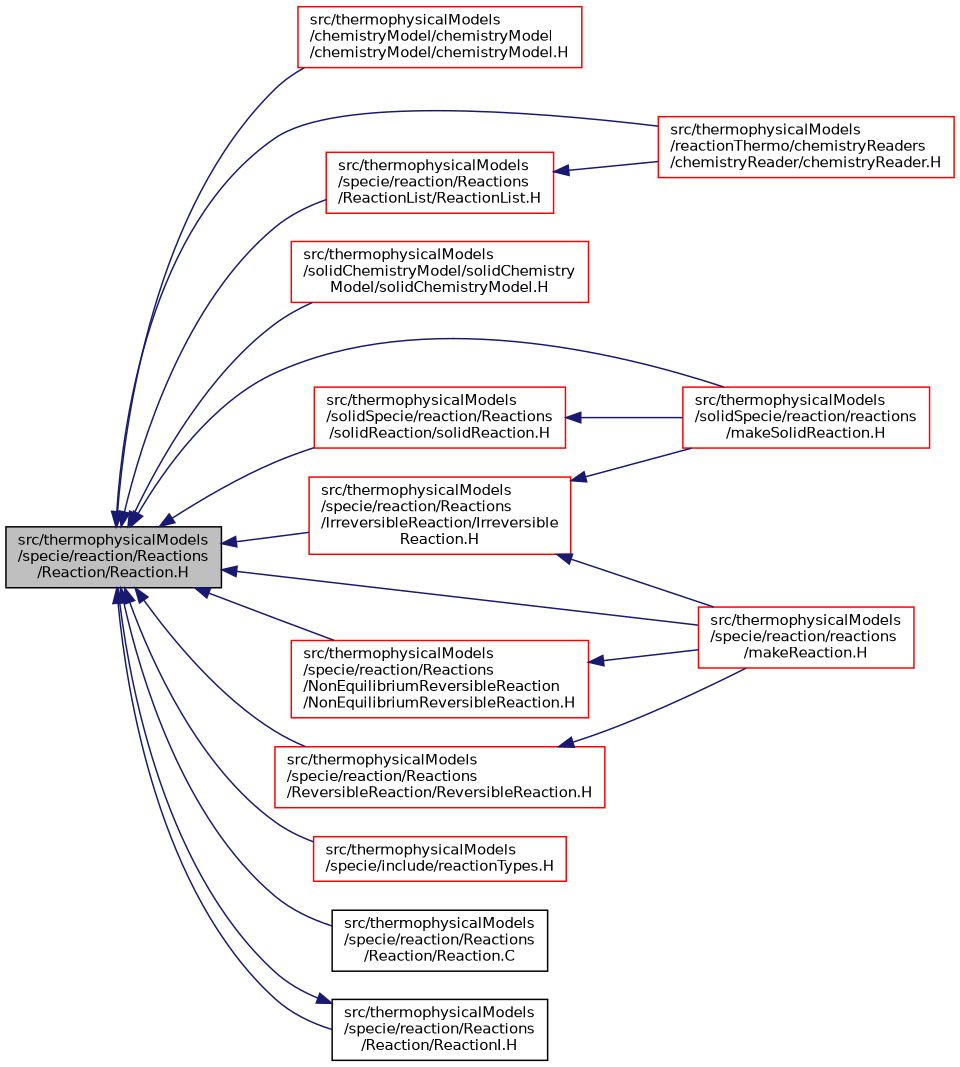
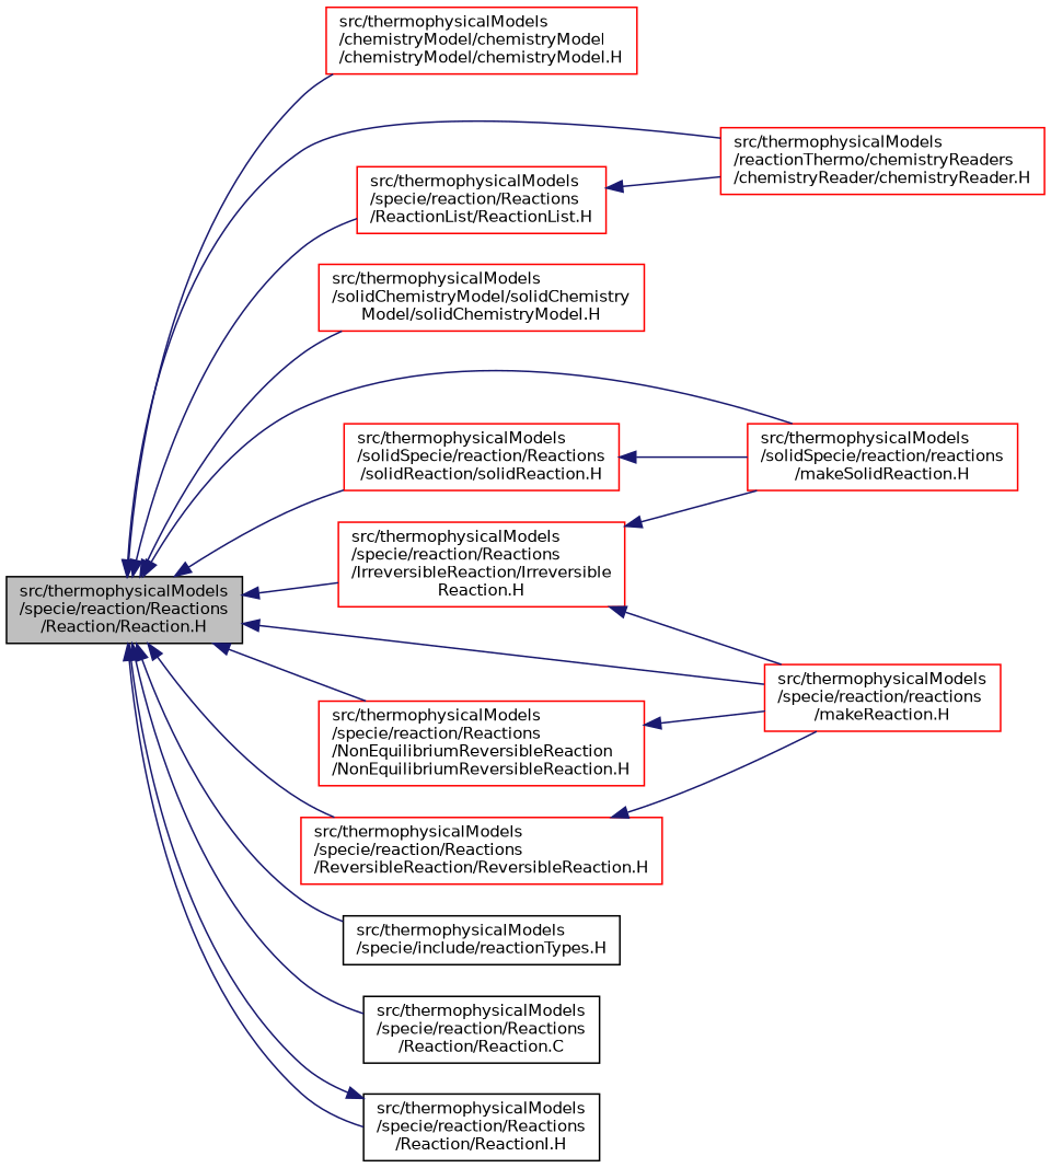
  digraph {
    rankdir=LR
    node [color=red fontname=Helvetica fontsize=10 shape=record]
    edge [color=midnightblue dir=back fontname=Helvetica fontsize=10 labelfontname=Helvetica labelfontsize=10 style=solid]
    n1 [color=black fillcolor=grey75 fontcolor=black height=0.2 label="src/thermophysicalModels\l/specie/reaction/Reactions\l/Reaction/Reaction.H" style=filled width=0.4]
    n2 [height=0.2 label="src/thermophysicalModels\l/chemistryModel/chemistryModel\l/chemistryModel/chemistryModel.H" width=0.4]
    n3 [height=0.2 label="src/thermophysicalModels\l/reactionThermo/chemistryReaders\l/chemistryReader/chemistryReader.H" width=0.4]
    n4 [height=0.2 label="src/thermophysicalModels\l/solidChemistryModel/solidChemistry\lModel/solidChemistryModel.H" width=0.4]
    n5 [height=0.2 label="src/thermophysicalModels\l/solidSpecie/reaction/Reactions\l/solidReaction/solidReaction.H" width=0.4]
    n6 [height=0.2 label="src/thermophysicalModels\l/solidSpecie/reaction/reactions\l/makeSolidReaction.H" width=0.4]
-   n7 [height=0.2 label="src/thermophysicalModels\l/specie/include/reactionTypes.H" width=0.4]
+   n7 [color=black height=0.2 label="src/thermophysicalModels\l/specie/include/reactionTypes.H" width=0.4]
    n8 [height=0.2 label="src/thermophysicalModels\l/specie/reaction/Reactions\l/IrreversibleReaction/Irreversible\lReaction.H" width=0.4]
    n9 [height=0.2 label="src/thermophysicalModels\l/specie/reaction/reactions\l/makeReaction.H" width=0.4]
    n10 [height=0.2 label="src/thermophysicalModels\l/specie/reaction/Reactions\l/NonEquilibriumReversibleReaction\l/NonEquilibriumReversibleReaction.H" width=0.4]
    n11 [color=black height=0.2 label="src/thermophysicalModels\l/specie/reaction/Reactions\l/Reaction/Reaction.C" width=0.4]
    n12 [color=black height=0.2 label="src/thermophysicalModels\l/specie/reaction/Reactions\l/Reaction/ReactionI.H" width=0.4]
    n13 [height=0.2 label="src/thermophysicalModels\l/specie/reaction/Reactions\l/ReactionList/ReactionList.H" width=0.4]
    n14 [height=0.2 label="src/thermophysicalModels\l/specie/reaction/Reactions\l/ReversibleReaction/ReversibleReaction.H" width=0.4]
    n1 -> n2
    n1 -> n3
    n1 -> n4
    n1 -> n5
    n1 -> n6
    n1 -> n7
    n1 -> n8
    n1 -> n9
    n1 -> n10
    n1 -> n11
    n1 -> n12
    n1 -> n13
    n1 -> n14
    n5 -> n6
    n8 -> n6
    n8 -> n9
    n10 -> n9
    n12 -> n1
    n13 -> n3
    n14 -> n9
  }
